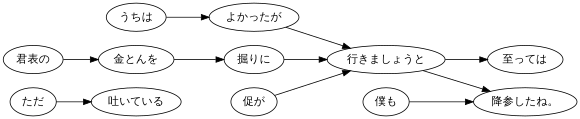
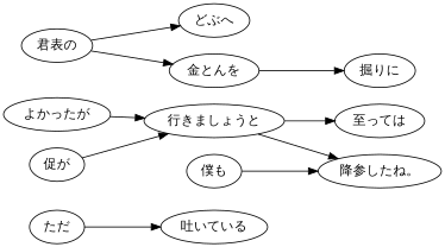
  digraph {
    fontname="Roboto Mono"
    rankdir=LR
    node [fontname="Roboto Mono"]
    edge [fontname="Roboto Mono"]
    n1 [label="ただ"]
    n2 [label="吐いている"]
-   n3 [label="うちは"]
    n4 [label="よかったが"]
    n5 [label="行きましょうと"]
    n6 [label="至っては"]
    n7 [label="降参したね。"]
    n8 [label="君表の"]
+   n9 [label="どぶへ"]
    n10 [label="金とんを"]
    n11 [label="掘りに"]
    n12 [label="促が"]
    n13 [label="僕も"]
    n1 -> n2
-   n3 -> n4
    n4 -> n5
    n5 -> n6
    n5 -> n7
+   n8 -> n9
    n8 -> n10
    n10 -> n11
-   n11 -> n5
    n12 -> n5
    n13 -> n7
  }
